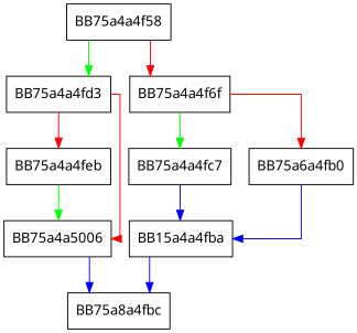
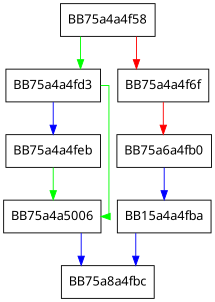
  digraph {
    fontname="Noto Sans"
    splines=ortho
    node [fontname="Noto Sans" shape=box]
    edge [color=green fontname="Noto Sans"]
    BB75a4a4f58
    BB75a4a4fd3
    BB75a4a4f6f
    BB75a4a5006
    BB75a4a4feb
-   BB75a4a4fc7
    n7 [label=BB75a6a4fb0]
    n8 [label=BB75a8a4fbc]
    n9 [label=BB15a4a4fba]
    BB75a4a4f58 -> BB75a4a4fd3
    BB75a4a4f58 -> BB75a4a4f6f [color=red]
-   BB75a4a4fd3 -> BB75a4a5006 [color=red]
-   BB75a4a4fd3 -> BB75a4a4feb [color=red]
-   BB75a4a4f6f -> BB75a4a4fc7
+   BB75a4a4fd3 -> BB75a4a5006
+   BB75a4a4fd3 -> BB75a4a4feb [color=blue]
    BB75a4a4f6f -> n7 [color=red]
    BB75a4a5006 -> n8 [color=blue]
    BB75a4a4feb -> BB75a4a5006
-   BB75a4a4fc7 -> n9 [color=blue]
    n7 -> n9 [color=blue]
    n9 -> n8 [color=blue]
  }
